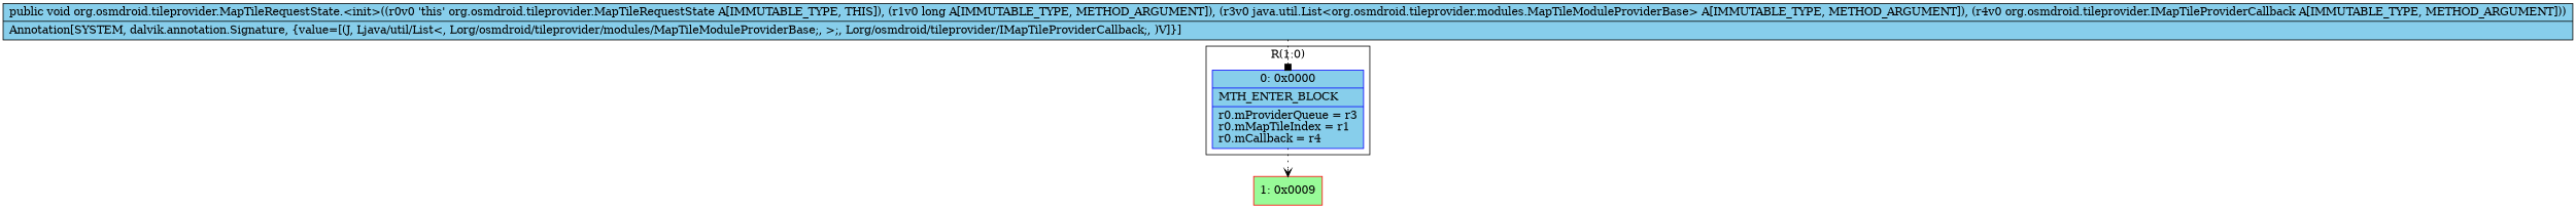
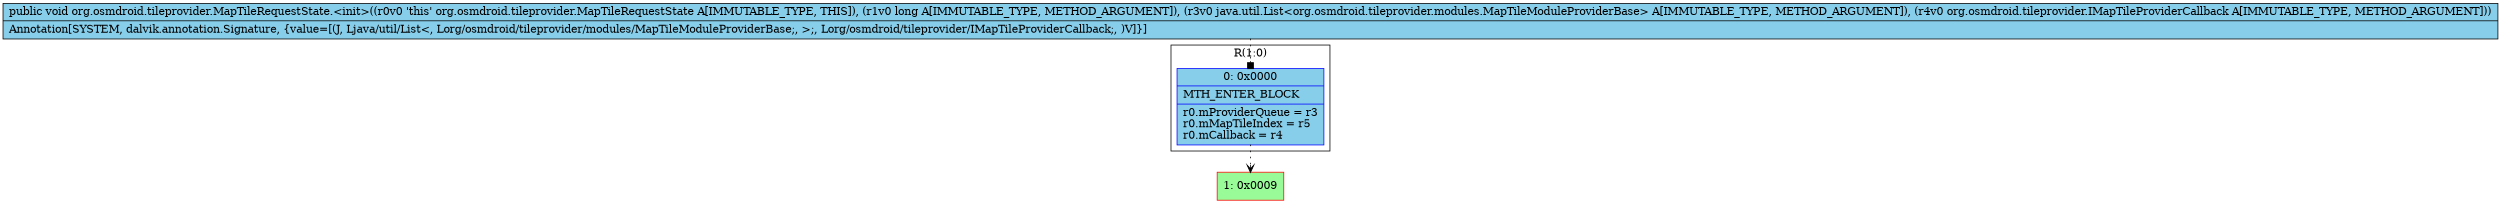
  digraph {
    node [shape=record style=filled fillcolor=skyblue]
    edge [style=dotted]
-   n1 [color=blue label="{0\:\ 0x0000|MTH_ENTER_BLOCK\l|r0.mProviderQueue = r3\lr0.mMapTileIndex = r1\lr0.mCallback = r4\l}"]
+   n1 [color=blue label="{0\:\ 0x0000|MTH_ENTER_BLOCK\l|r0.mProviderQueue = r3\lr0.mMapTileIndex = r5\lr0.mCallback = r4\l}"]
    n2 [color=red label="{1\:\ 0x0009}" fillcolor=palegreen]
    n3 [label="{public void org.osmdroid.tileprovider.MapTileRequestState.\<init\>((r0v0 'this' org.osmdroid.tileprovider.MapTileRequestState A[IMMUTABLE_TYPE, THIS]), (r1v0 long A[IMMUTABLE_TYPE, METHOD_ARGUMENT]), (r3v0 java.util.List\<org.osmdroid.tileprovider.modules.MapTileModuleProviderBase\> A[IMMUTABLE_TYPE, METHOD_ARGUMENT]), (r4v0 org.osmdroid.tileprovider.IMapTileProviderCallback A[IMMUTABLE_TYPE, METHOD_ARGUMENT]))  | Annotation[SYSTEM, dalvik.annotation.Signature, \{value=[(J, Ljava\/util\/List\<, Lorg\/osmdroid\/tileprovider\/modules\/MapTileModuleProviderBase;, \>;, Lorg\/osmdroid\/tileprovider\/IMapTileProviderCallback;, )V]\}]\l}"]
    subgraph cluster_1 {
      label="R(1:0)"
      n1
    }
    n1 -> n2 [arrowhead=vee]
    n3 -> n1 [arrowhead=box]
  }
